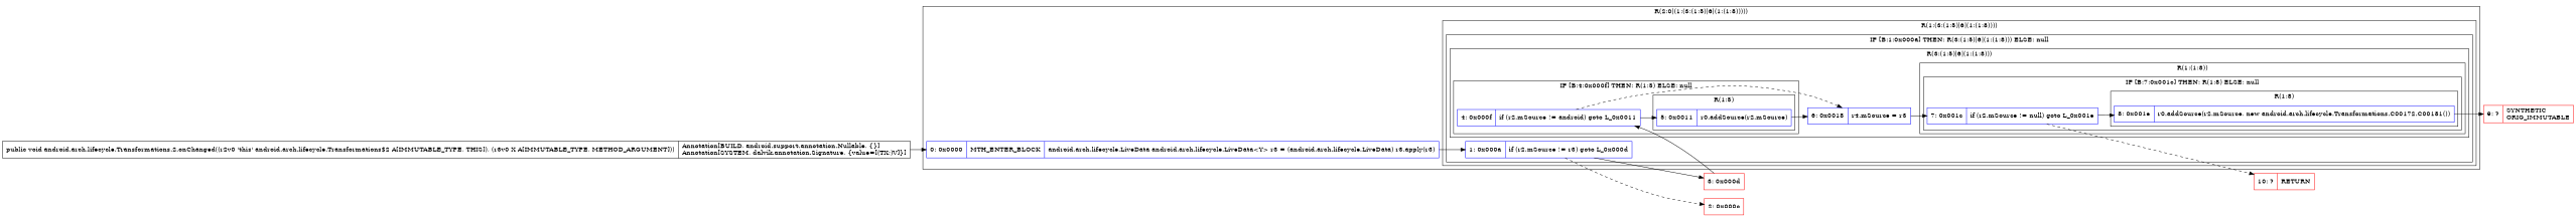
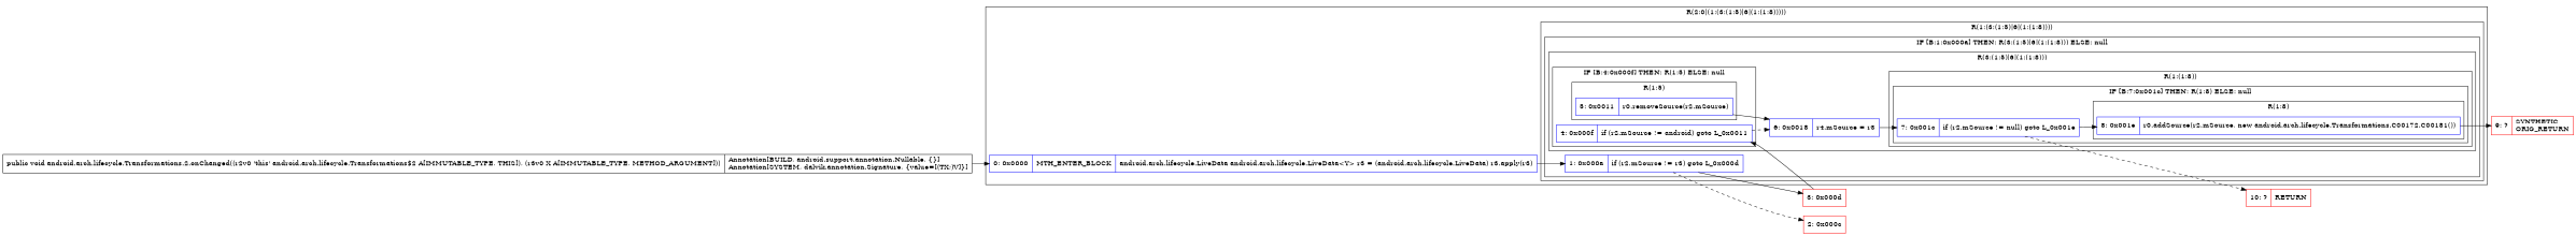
  digraph {
    rankdir=LR
    node [color=blue shape=record]
-   n1 [label="{5\:\ 0x0011|r0.addSource(r2.mSource)\l}"]
+   n1 [label="{5\:\ 0x0011|r0.removeSource(r2.mSource)\l}"]
    n2 [label="{4\:\ 0x000f|if (r2.mSource != android) goto L_0x0011\l}"]
    n3 [label="{8\:\ 0x001e|r0.addSource(r2.mSource, new android.arch.lifecycle.Transformations.C00172.C00181())\l}"]
    n4 [label="{7\:\ 0x001c|if (r2.mSource != null) goto L_0x001e\l}"]
    n5 [label="{6\:\ 0x0018|r4.mSource = r3\l}"]
    n6 [label="{1\:\ 0x000a|if (r2.mSource != r3) goto L_0x000d\l}"]
    n7 [label="{0\:\ 0x0000|MTH_ENTER_BLOCK\l|android.arch.lifecycle.LiveData android.arch.lifecycle.LiveData\<Y\> r3 = (android.arch.lifecycle.LiveData) r3.apply(r3)\l}"]
-   n8 [color=red label="{9\:\ ?|SYNTHETIC\lORIG_IMMUTABLE\l}"]
+   n8 [color=red label="{9\:\ ?|SYNTHETIC\lORIG_RETURN\l}"]
    n9 [color=red label="{10\:\ ?|RETURN\l}"]
    n10 [color=red label="{2\:\ 0x000c}"]
    n11 [color=red label="{3\:\ 0x000d}"]
    n12 [label="{public void android.arch.lifecycle.Transformations.2.onChanged((r2v0 'this' android.arch.lifecycle.Transformations$2 A[IMMUTABLE_TYPE, THIS]), (r3v0 X A[IMMUTABLE_TYPE, METHOD_ARGUMENT]))  | Annotation[BUILD, android.support.annotation.Nullable, \{\}]\lAnnotation[SYSTEM, dalvik.annotation.Signature, \{value=[(TX;)V]\}]\l}" color=""]
    subgraph cluster_1 {
      label="R(2:0|(1:(3:(1:5)|6|(1:(1:8)))))"
      n7
      subgraph cluster_2 {
        label="R(1:(3:(1:5)|6|(1:(1:8))))"
        subgraph cluster_3 {
          label="IF [B:1:0x000a] THEN: R(3:(1:5)|6|(1:(1:8))) ELSE: null"
          n6
          subgraph cluster_4 {
            label="R(3:(1:5)|6|(1:(1:8)))"
            n5
            subgraph cluster_5 {
              label="IF [B:4:0x000f] THEN: R(1:5) ELSE: null"
              n2
              subgraph cluster_6 {
                label="R(1:5)"
                n1
              }
            }
            subgraph cluster_7 {
              label="R(1:(1:8))"
              subgraph cluster_8 {
                label="IF [B:7:0x001c] THEN: R(1:8) ELSE: null"
                n4
                subgraph cluster_9 {
                  label="R(1:8)"
                  n3
                }
              }
            }
          }
        }
      }
    }
    n1 -> n5
-   n2 -> n1
    n2 -> n5 [style=dashed]
    n3 -> n8
    n4 -> n3
    n4 -> n9 [style=dashed]
    n5 -> n4
    n6 -> n10 [style=dashed]
    n6 -> n11
    n7 -> n6
    n11 -> n2
    n12 -> n7
  }
